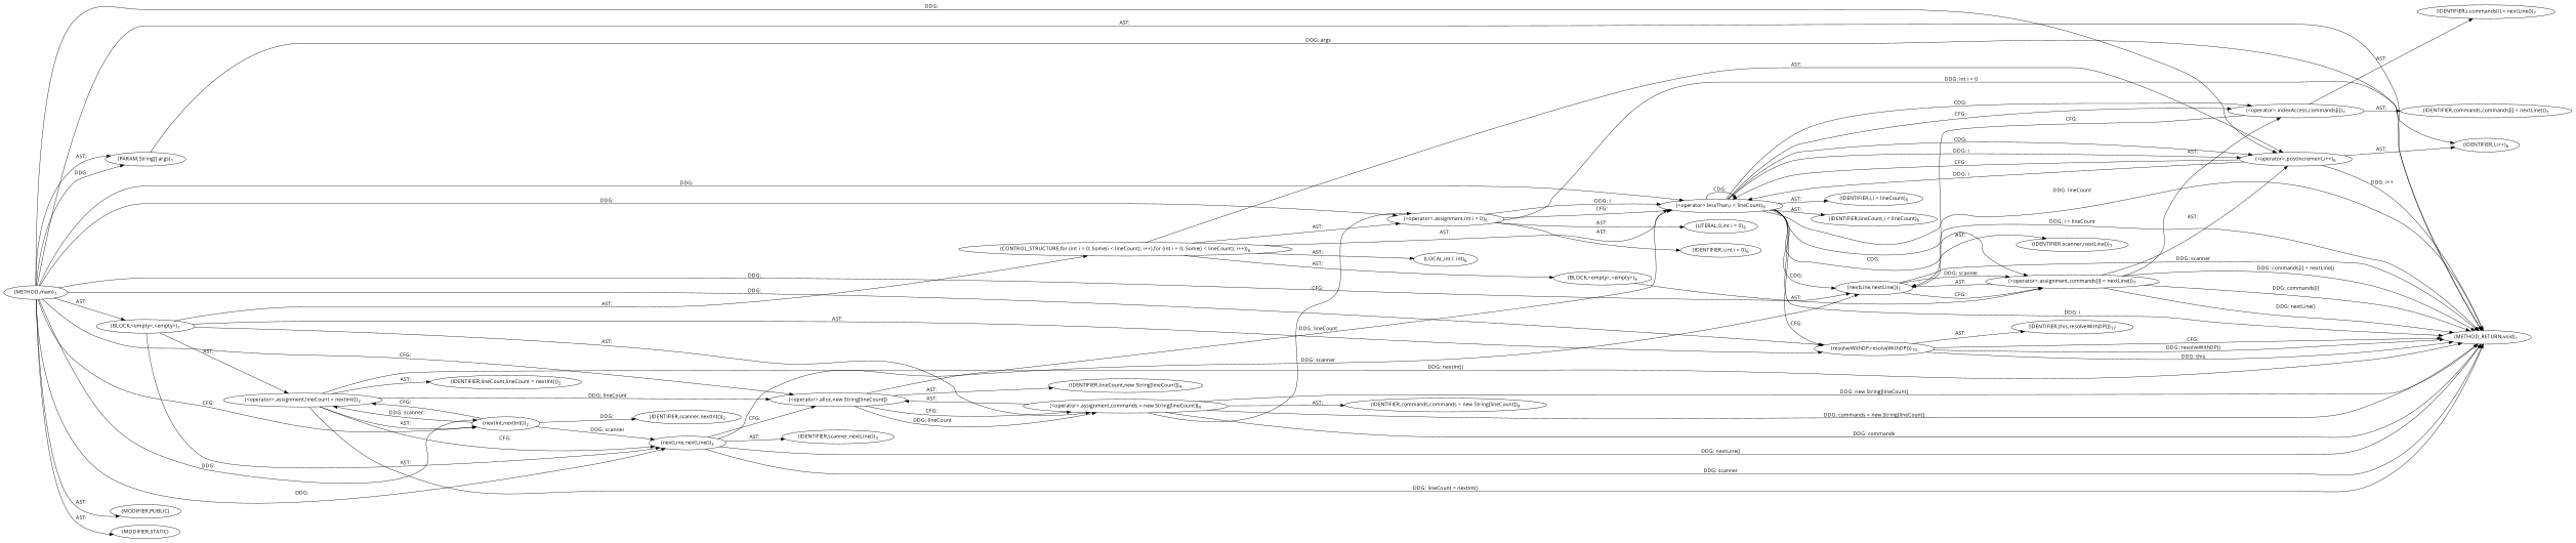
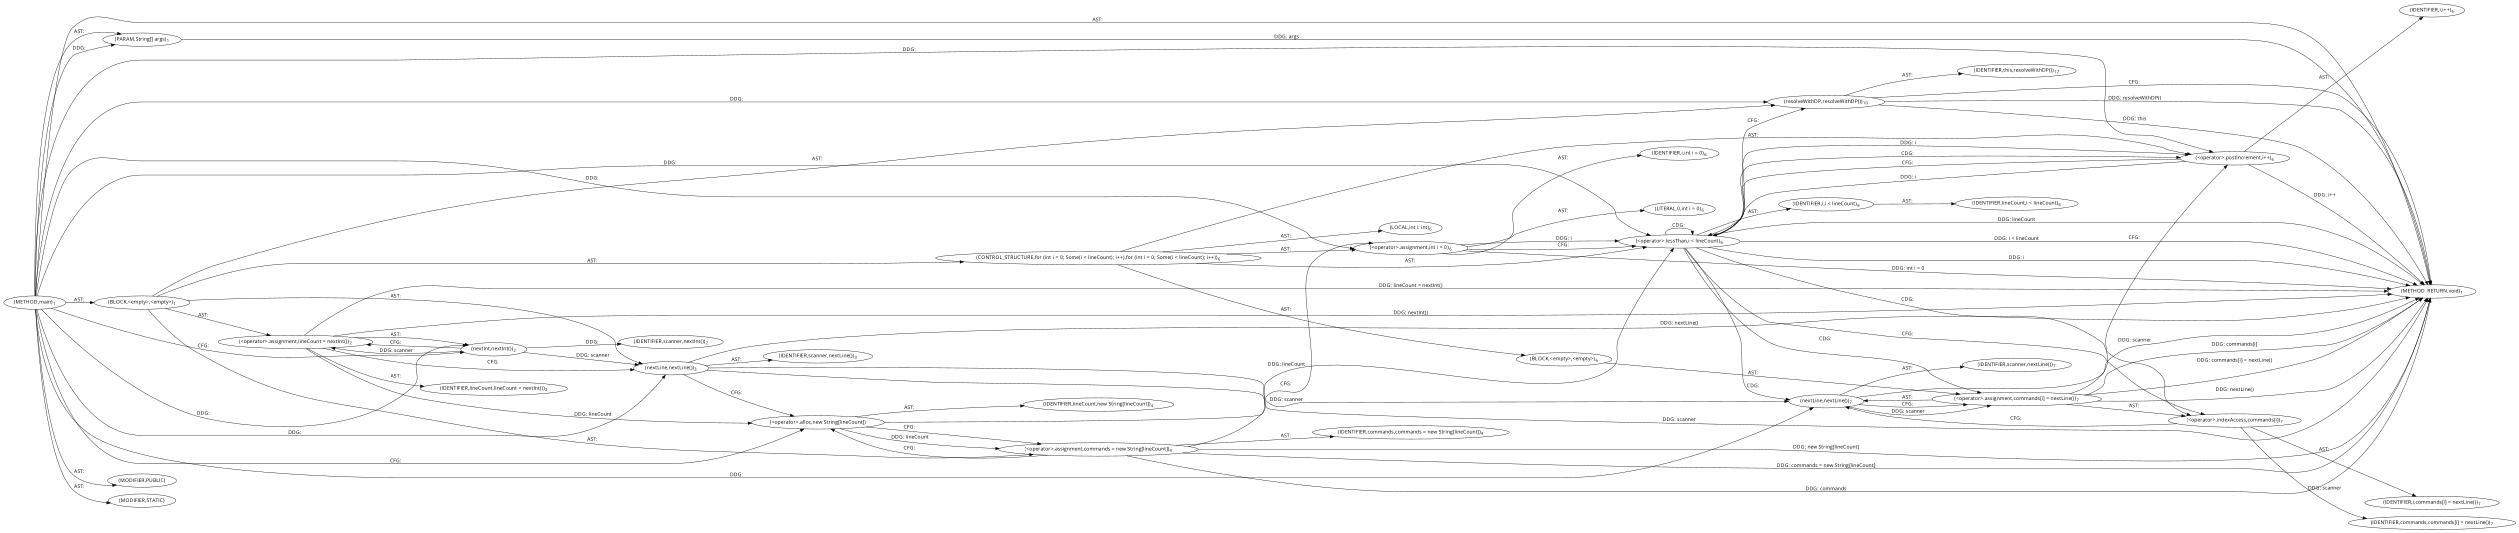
  digraph {
    fontname="Open Sans"
    rankdir=LR
    node [fontname="Open Sans"]
    edge [fontname="Open Sans"]
    n1 [label=<(METHOD,main)<SUB>1</SUB>>]
    n2 [label=<(PARAM,String[] args)<SUB>1</SUB>>]
    n3 [label=<(BLOCK,&lt;empty&gt;,&lt;empty&gt;)<SUB>1</SUB>>]
    n4 [label=<(nextInt,nextInt())<SUB>2</SUB>>]
    n5 [label=<(nextLine,nextLine())<SUB>3</SUB>>]
    n6 [label=<(&lt;operator&gt;.alloc,new String[lineCount])>]
    n7 [label=<(&lt;operator&gt;.assignment,int i = 0)<SUB>6</SUB>>]
    n8 [label=<(&lt;operator&gt;.lessThan,i &lt; lineCount)<SUB>6</SUB>>]
    n9 [label=<(&lt;operator&gt;.postIncrement,i++)<SUB>6</SUB>>]
    n10 [label=<(nextLine,nextLine())<SUB>7</SUB>>]
    n11 [label=<(resolveWithDP,resolveWithDP())<SUB>10</SUB>>]
    n12 [label=<(MODIFIER,PUBLIC)>]
    n13 [label=<(MODIFIER,STATIC)>]
    n14 [label=<(METHOD_RETURN,void)<SUB>1</SUB>>]
    n15 [label=<(&lt;operator&gt;.assignment,lineCount = nextInt())<SUB>2</SUB>>]
    n16 [label=<(&lt;operator&gt;.assignment,commands = new String[lineCount])<SUB>4</SUB>>]
    n17 [label=<(CONTROL_STRUCTURE,for (int i = 0; Some(i &lt; lineCount); i++),for (int i = 0; Some(i &lt; lineCount); i++))<SUB>6</SUB>>]
    n18 [label=<(IDENTIFIER,scanner,nextInt())<SUB>2</SUB>>]
    n19 [label=<(IDENTIFIER,scanner,nextLine())<SUB>3</SUB>>]
    n20 [label=<(IDENTIFIER,lineCount,new String[lineCount])<SUB>4</SUB>>]
    n21 [label=<(IDENTIFIER,i,int i = 0)<SUB>6</SUB>>]
    n22 [label=<(LITERAL,0,int i = 0)<SUB>6</SUB>>]
    n23 [label=<(IDENTIFIER,i,i &lt; lineCount)<SUB>6</SUB>>]
    n24 [label=<(IDENTIFIER,lineCount,i &lt; lineCount)<SUB>6</SUB>>]
    n25 [label=<(&lt;operator&gt;.assignment,commands[i] = nextLine())<SUB>7</SUB>>]
    n26 [label=<(&lt;operator&gt;.indexAccess,commands[i])<SUB>7</SUB>>]
    n27 [label=<(IDENTIFIER,i,i++)<SUB>6</SUB>>]
    n28 [label=<(IDENTIFIER,scanner,nextLine())<SUB>7</SUB>>]
    n29 [label=<(IDENTIFIER,this,resolveWithDP())<SUB>17</SUB>>]
    n30 [label=<(IDENTIFIER,lineCount,lineCount = nextInt())<SUB>2</SUB>>]
    n31 [label=<(IDENTIFIER,commands,commands = new String[lineCount])<SUB>4</SUB>>]
    n32 [label=<(LOCAL,int i: int)<SUB>6</SUB>>]
    n33 [label=<(BLOCK,&lt;empty&gt;,&lt;empty&gt;)<SUB>6</SUB>>]
    n34 [label=<(IDENTIFIER,commands,commands[i] = nextLine())<SUB>7</SUB>>]
    n35 [label=<(IDENTIFIER,i,commands[i] = nextLine())<SUB>7</SUB>>]
    n1 -> n2 [label="AST: "]
    n1 -> n2 [label="DDG: "]
    n1 -> n3 [label="AST: "]
    n1 -> n4 [label="CFG: "]
    n1 -> n4 [label="DDG: "]
    n1 -> n5 [label="DDG: "]
    n1 -> n6 [label="CFG: "]
    n1 -> n7 [label="DDG: "]
    n1 -> n8 [label="DDG: "]
    n1 -> n9 [label="DDG: "]
    n1 -> n10 [label="DDG: "]
    n1 -> n11 [label="DDG: "]
    n1 -> n12 [label="AST: "]
    n1 -> n13 [label="AST: "]
    n1 -> n14 [label="AST: "]
    n2 -> n14 [label="DDG: args"]
    n3 -> n5 [label="AST: "]
    n3 -> n11 [label="AST: "]
    n3 -> n15 [label="AST: "]
    n3 -> n16 [label="AST: "]
    n3 -> n17 [label="AST: "]
    n4 -> n5 [label="DDG: scanner"]
    n4 -> n15 [label="CFG: "]
    n4 -> n15 [label="DDG: scanner"]
    n4 -> n18 [label="DDG: "]
    n5 -> n6 [label="CFG: "]
    n5 -> n10 [label="DDG: scanner"]
    n5 -> n14 [label="DDG: scanner"]
    n5 -> n14 [label="DDG: nextLine()"]
    n5 -> n19 [label="AST: "]
    n6 -> n8 [label="DDG: lineCount"]
    n6 -> n16 [label="CFG: "]
    n6 -> n16 [label="DDG: lineCount"]
    n6 -> n20 [label="AST: "]
    n7 -> n8 [label="CFG: "]
    n7 -> n8 [label="DDG: i"]
-   n7 -> n27 [label="DDG: int i = 0"]
+   n7 -> n14 [label="DDG: int i = 0"]
    n7 -> n21 [label="AST: "]
    n7 -> n22 [label="AST: "]
    n8 -> n8 [label="CDG: "]
    n8 -> n9 [label="DDG: i"]
    n8 -> n9 [label="CDG: "]
    n8 -> n10 [label="CDG: "]
    n8 -> n11 [label="CFG: "]
    n8 -> n14 [label="DDG: i"]
    n8 -> n14 [label="DDG: lineCount"]
    n8 -> n14 [label="DDG: i &lt; lineCount"]
    n8 -> n23 [label="AST: "]
-   n8 -> n24 [label="AST: "]
+   n23 -> n24 [label="AST: "]
    n8 -> n25 [label="CDG: "]
    n8 -> n26 [label="CFG: "]
    n8 -> n26 [label="CDG: "]
    n9 -> n8 [label="CFG: "]
    n9 -> n8 [label="DDG: i"]
    n9 -> n14 [label="DDG: i++"]
    n9 -> n27 [label="AST: "]
    n10 -> n14 [label="DDG: scanner"]
    n10 -> n25 [label="CFG: "]
    n10 -> n25 [label="DDG: scanner"]
    n10 -> n28 [label="AST: "]
    n11 -> n14 [label="CFG: "]
    n11 -> n14 [label="DDG: resolveWithDP()"]
    n11 -> n14 [label="DDG: this"]
    n11 -> n29 [label="AST: "]
    n15 -> n4 [label="AST: "]
    n15 -> n5 [label="CFG: "]
    n15 -> n6 [label="DDG: lineCount"]
    n15 -> n14 [label="DDG: nextInt()"]
    n15 -> n14 [label="DDG: lineCount = nextInt()"]
    n15 -> n30 [label="AST: "]
-   n16 -> n6 [label="AST: "]
+   n16 -> n6 [label="CFG: "]
    n16 -> n7 [label="CFG: "]
    n16 -> n14 [label="DDG: commands"]
    n16 -> n14 [label="DDG: new String[lineCount]"]
    n16 -> n14 [label="DDG: commands = new String[lineCount]"]
    n16 -> n31 [label="AST: "]
    n17 -> n7 [label="AST: "]
    n17 -> n8 [label="AST: "]
    n17 -> n9 [label="AST: "]
    n17 -> n32 [label="AST: "]
    n17 -> n33 [label="AST: "]
-   n25 -> n9 [label="AST: "]
+   n25 -> n9 [label="CFG: "]
    n25 -> n10 [label="AST: "]
    n25 -> n14 [label="DDG: commands[i]"]
    n25 -> n14 [label="DDG: nextLine()"]
    n25 -> n14 [label="DDG: commands[i] = nextLine()"]
    n25 -> n26 [label="AST: "]
    n26 -> n10 [label="CFG: "]
-   n26 -> n34 [label="AST: "]
+   n26 -> n34 [label="DDG: scanner"]
    n26 -> n35 [label="AST: "]
    n33 -> n25 [label="AST: "]
  }
